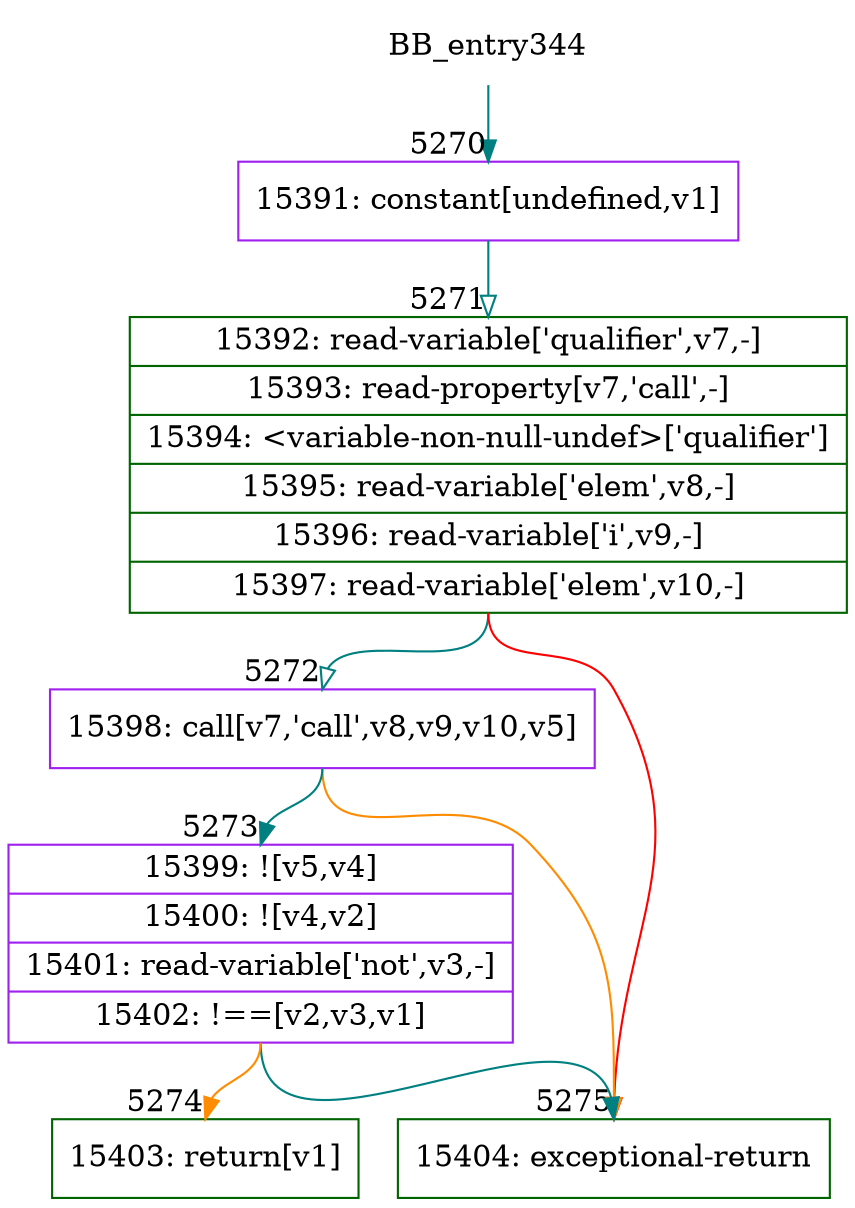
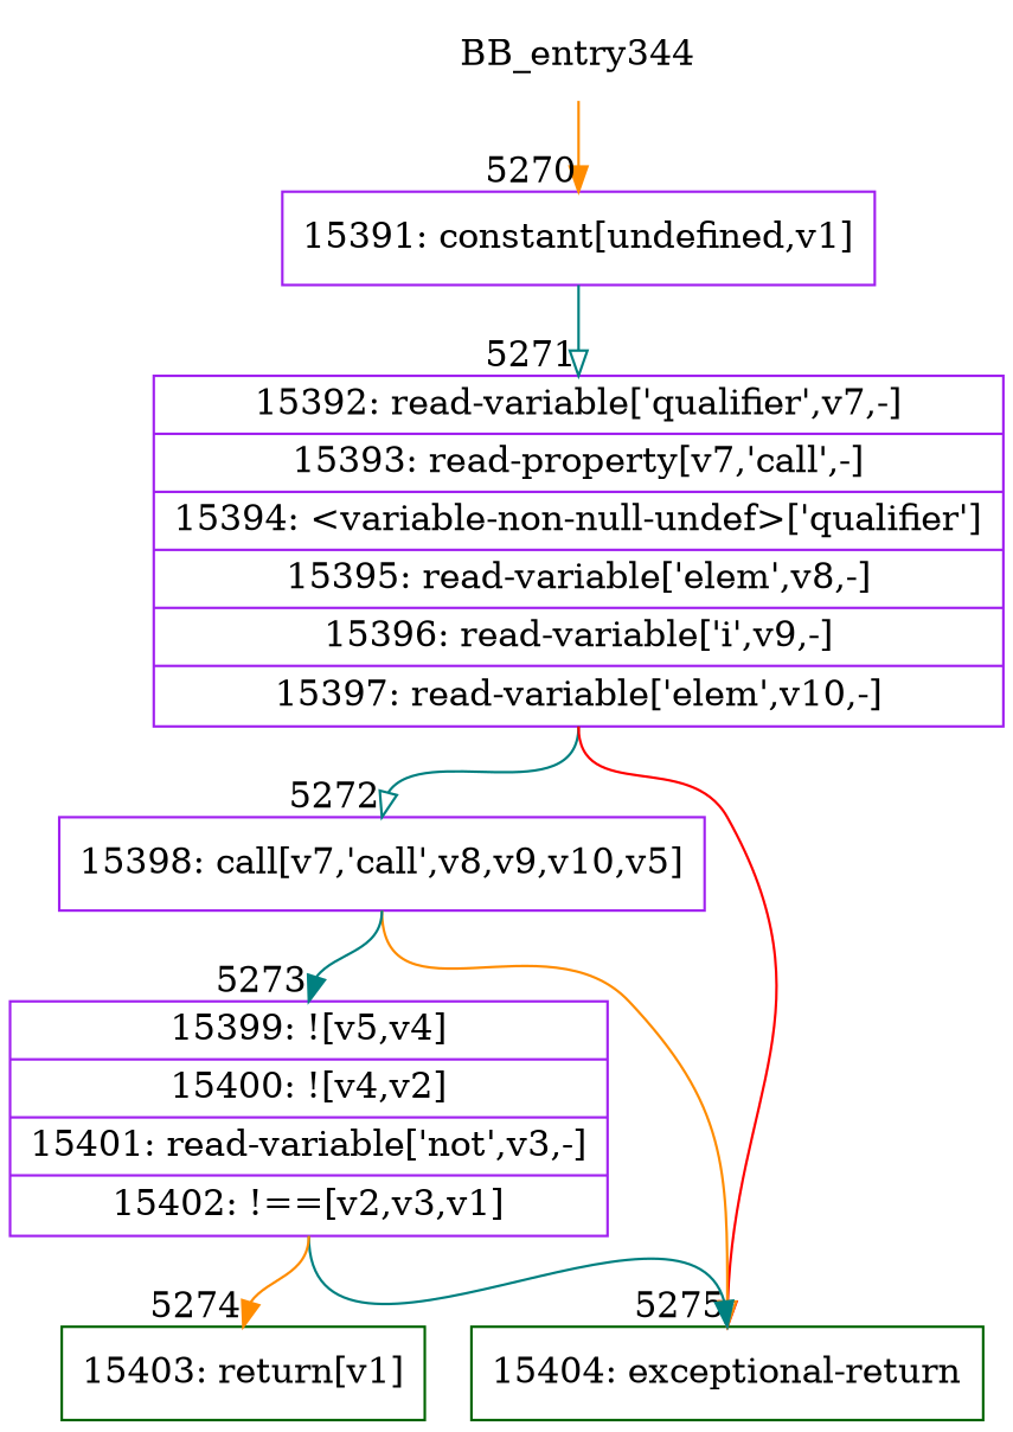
  digraph {
    rankdir=TD
    node [color=darkgreen shape=record]
    edge [arrowhead=normal color=teal headport=n tailport=s]
    BB_entry344 [shape=none]
    n2 [color=purple label="{15391: constant[undefined,v1]}"]
-   n3 [label="{15392: read-variable['qualifier',v7,-]|15393: read-property[v7,'call',-]|15394: \<variable-non-null-undef\>['qualifier']|15395: read-variable['elem',v8,-]|15396: read-variable['i',v9,-]|15397: read-variable['elem',v10,-]}"]
+   n3 [color=purple label="{15392: read-variable['qualifier',v7,-]|15393: read-property[v7,'call',-]|15394: \<variable-non-null-undef\>['qualifier']|15395: read-variable['elem',v8,-]|15396: read-variable['i',v9,-]|15397: read-variable['elem',v10,-]}"]
    n4 [color=purple label="{15398: call[v7,'call',v8,v9,v10,v5]}"]
    n5 [label="{15404: exceptional-return}"]
    n6 [color=purple label="{15399: ![v5,v4]|15400: ![v4,v2]|15401: read-variable['not',v3,-]|15402: !==[v2,v3,v1]}"]
    n7 [label="{15403: return[v1]}"]
-   BB_entry344 -> n2 [headlabel="    5270"]
+   BB_entry344 -> n2 [color=darkorange headlabel="    5270"]
    n2 -> n3 [arrowhead=onormal headlabel="      5271"]
    n3 -> n4 [arrowhead=onormal headlabel="      5272"]
    n3 -> n5 [arrowhead=onormal color=red headlabel="      5275"]
    n4 -> n5 [arrowhead=onormal color=darkorange]
    n4 -> n6 [headlabel="      5273"]
    n6 -> n5
    n6 -> n7 [color=darkorange headlabel="      5274"]
  }
